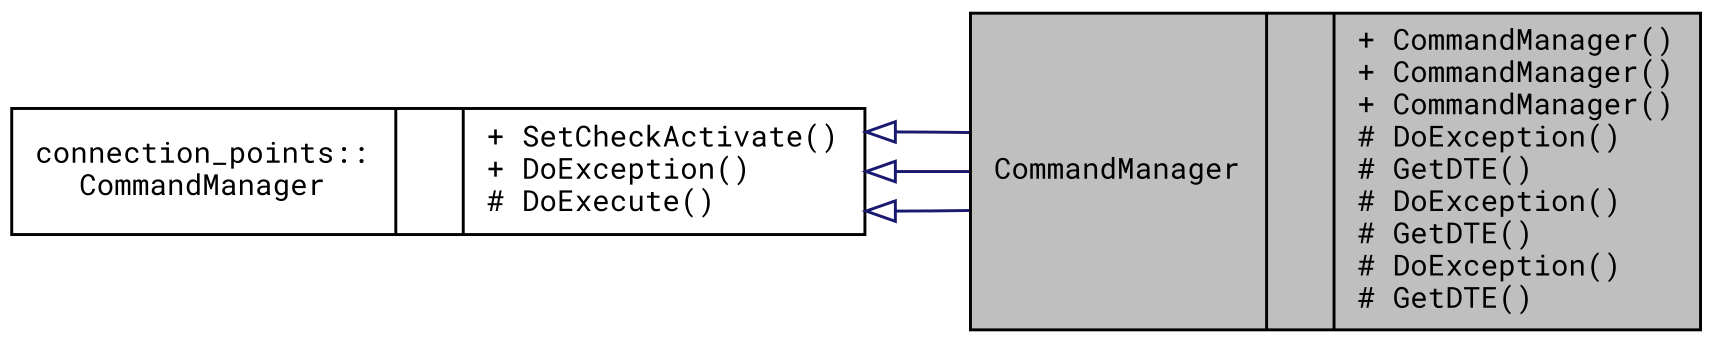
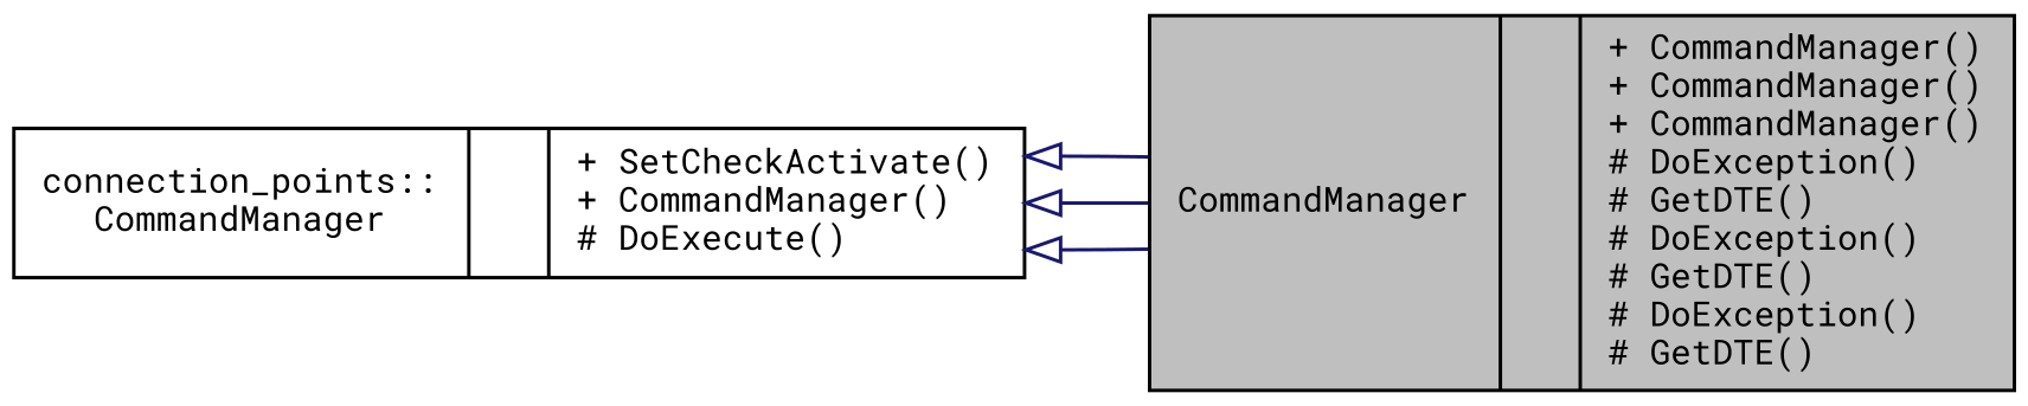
  digraph {
    rankdir=LR
    fontname="Roboto Mono"
    node [color=black fontname="Roboto Mono" fontsize=10 shape=record style=filled]
    edge [arrowtail=onormal color=midnightblue dir=back fontname="Roboto Mono" fontsize=10 labelfontname=Verdana labelfontsize=10 style=solid]
    n1 [fillcolor=grey75 fontcolor=black height=0.2 label="{CommandManager\n||+ CommandManager()\l+ CommandManager()\l+ CommandManager()\l# DoException()\l# GetDTE()\l# DoException()\l# GetDTE()\l# DoException()\l# GetDTE()\l}" width=0.4]
-   n2 [fillcolor=white height=0.2 label="{connection_points::\lCommandManager\n||+ SetCheckActivate()\l+ DoException()\l# DoExecute()\l}" width=0.4]
+   n2 [fillcolor=white height=0.2 label="{connection_points::\lCommandManager\n||+ SetCheckActivate()\l+ CommandManager()\l# DoExecute()\l}" width=0.4]
    n2 -> n1
    n2 -> n1
    n2 -> n1
  }
